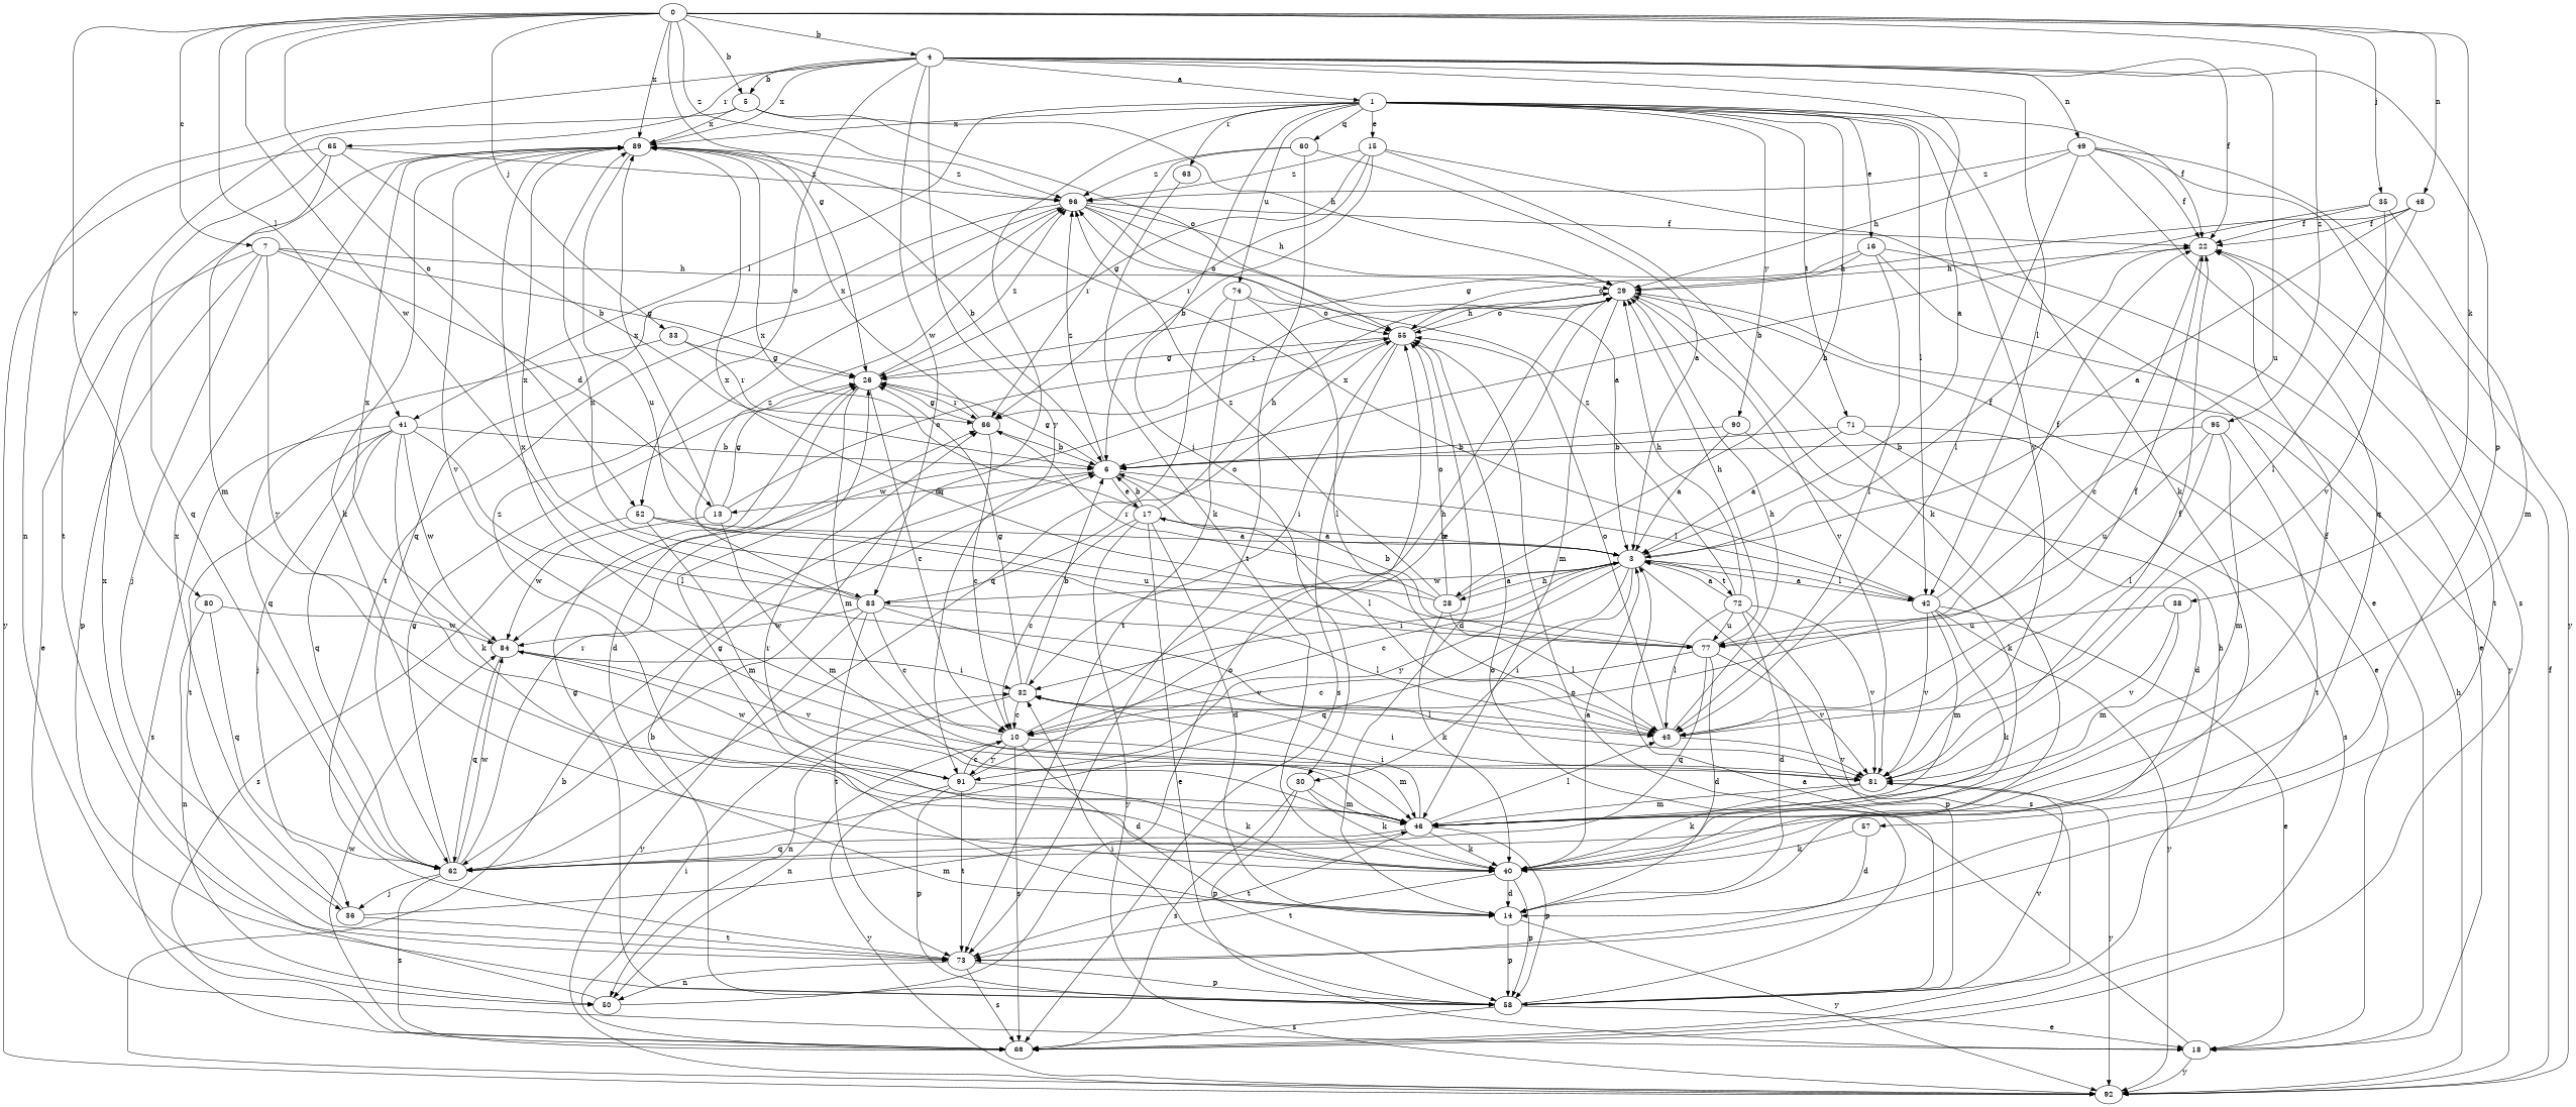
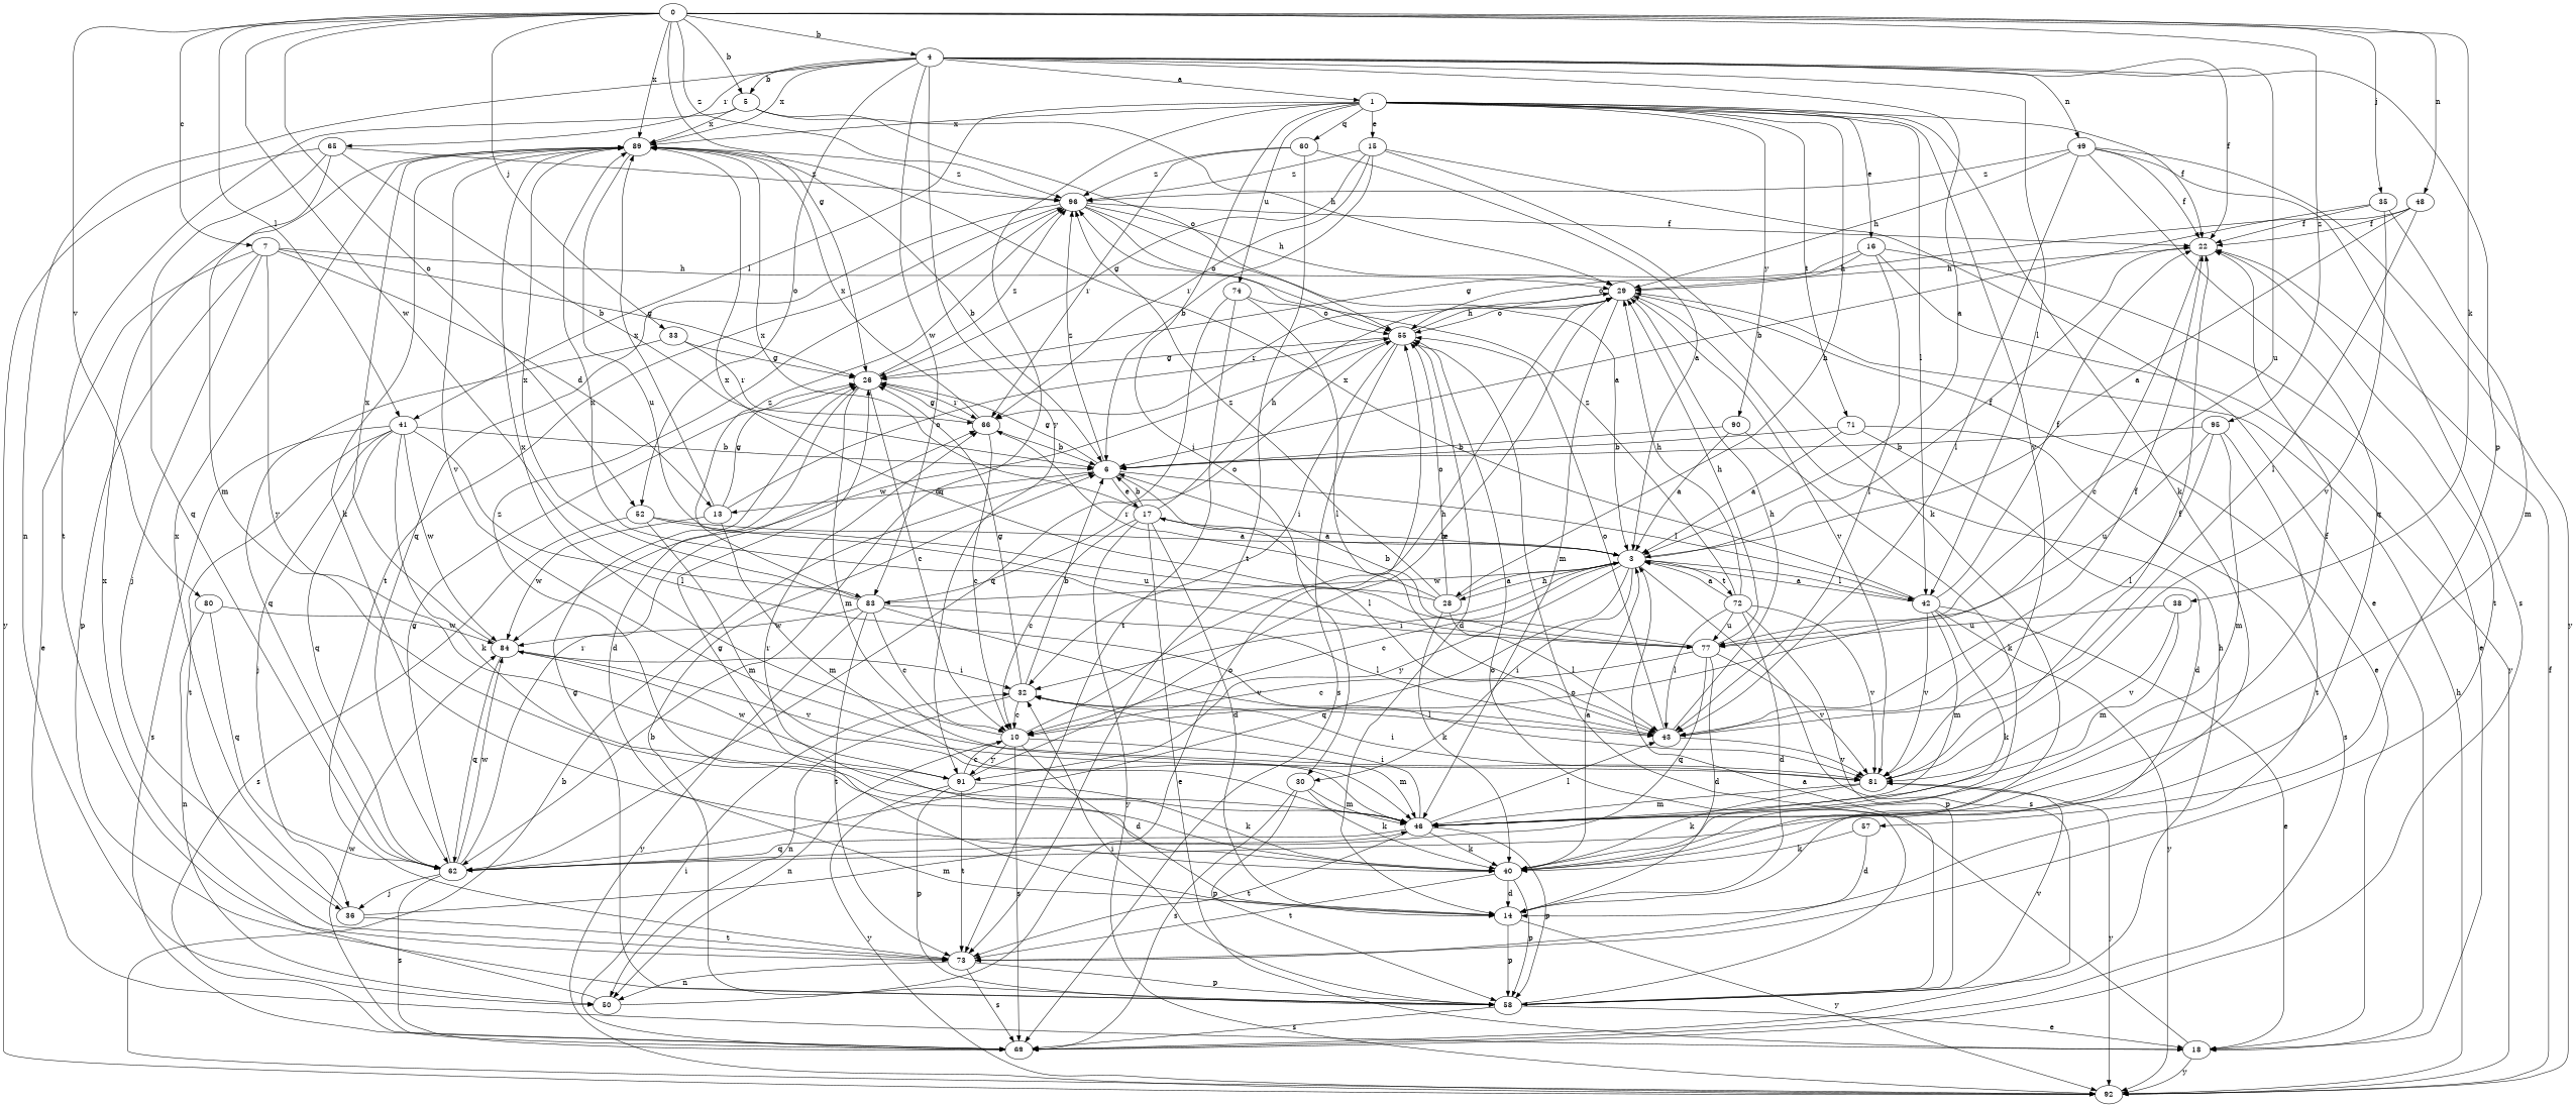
  strict digraph {
    0
    4
    5
    7
    26
    33
    35
    38
    41
    48
    52
    80
    83
    89
    95
    96
    1
    22
    42
    3
    91
    49
    50
    57
    65
    77
    29
    55
    73
    13
    18
    36
    58
    10
    14
    46
    66
    62
    81
    6
    40
    69
    43
    84
    92
    15
    16
    28
    30
    60
-   63
    71
    74
    90
    32
    17
    72
    0 -> 4 [label=b]
    0 -> 5 [label=b]
    0 -> 7 [label=c]
    0 -> 26 [label=g]
    0 -> 33 [label=j]
    0 -> 35 [label=j]
    0 -> 38 [label=k]
    0 -> 41 [label=l]
    0 -> 48 [label=n]
    0 -> 52 [label=o]
    0 -> 80 [label=v]
    0 -> 83 [label=w]
    0 -> 89 [label=x]
    0 -> 95 [label=z]
    0 -> 96 [label=z]
    4 -> 5 [label=b]
    4 -> 52 [label=o]
    4 -> 83 [label=w]
    4 -> 89 [label=x]
    4 -> 1 [label=a]
    4 -> 22 [label=f]
    4 -> 42 [label=l]
    4 -> 3 [label=a]
    4 -> 91 [label=y]
    4 -> 49 [label=n]
    4 -> 50 [label=n]
    4 -> 57 [label=p]
    4 -> 65 [label=r]
    4 -> 77 [label=u]
    5 -> 89 [label=x]
    5 -> 29 [label=h]
    5 -> 55 [label=o]
    5 -> 73 [label=t]
    7 -> 26 [label=g]
    7 -> 91 [label=y]
    7 -> 29 [label=h]
    7 -> 13 [label=d]
    7 -> 18 [label=e]
    7 -> 36 [label=j]
    7 -> 58 [label=p]
    26 -> 96 [label=z]
    26 -> 10 [label=c]
    26 -> 14 [label=d]
    26 -> 46 [label=m]
    26 -> 66 [label=r]
    33 -> 26 [label=g]
    33 -> 66 [label=r]
    33 -> 62 [label=q]
    35 -> 22 [label=f]
    35 -> 46 [label=m]
    35 -> 81 [label=v]
    35 -> 6 [label=b]
    38 -> 77 [label=u]
    38 -> 46 [label=m]
    38 -> 81 [label=v]
    41 -> 73 [label=t]
    41 -> 36 [label=j]
    41 -> 62 [label=q]
    41 -> 6 [label=b]
    41 -> 40 [label=k]
    41 -> 69 [label=s]
    41 -> 43 [label=l]
    41 -> 84 [label=w]
    48 -> 26 [label=g]
    48 -> 22 [label=f]
    48 -> 3 [label=a]
    48 -> 43 [label=l]
    52 -> 3 [label=a]
    52 -> 77 [label=u]
    52 -> 46 [label=m]
    52 -> 69 [label=s]
    80 -> 50 [label=n]
    80 -> 62 [label=q]
    80 -> 84 [label=w]
    83 -> 89 [label=x]
    83 -> 96 [label=z]
    83 -> 55 [label=o]
    83 -> 73 [label=t]
    83 -> 10 [label=c]
    83 -> 81 [label=v]
    83 -> 43 [label=l]
    83 -> 84 [label=w]
    83 -> 92 [label=y]
    89 -> 96 [label=z]
    89 -> 77 [label=u]
    89 -> 81 [label=v]
    89 -> 6 [label=b]
    89 -> 40 [label=k]
    95 -> 77 [label=u]
    95 -> 73 [label=t]
    95 -> 46 [label=m]
    95 -> 6 [label=b]
    95 -> 43 [label=l]
    96 -> 22 [label=f]
    96 -> 3 [label=a]
    96 -> 29 [label=h]
    96 -> 55 [label=o]
    96 -> 73 [label=t]
    96 -> 62 [label=q]
    1 -> 41 [label=l]
    1 -> 89 [label=x]
    1 -> 22 [label=f]
    1 -> 42 [label=l]
    1 -> 62 [label=q]
    1 -> 81 [label=v]
    1 -> 40 [label=k]
    1 -> 15 [label=e]
    1 -> 16 [label=e]
    1 -> 28 [label=h]
    1 -> 30 [label=i]
    1 -> 60 [label=q]
-   1 -> 63 [label=r]
    1 -> 71 [label=t]
    1 -> 74 [label=u]
    1 -> 90 [label=y]
    22 -> 29 [label=h]
    22 -> 73 [label=t]
    22 -> 10 [label=c]
    42 -> 89 [label=x]
    42 -> 22 [label=f]
    42 -> 3 [label=a]
    42 -> 18 [label=e]
    42 -> 46 [label=m]
    42 -> 81 [label=v]
    42 -> 40 [label=k]
    42 -> 92 [label=y]
    3 -> 83 [label=w]
    3 -> 22 [label=f]
    3 -> 42 [label=l]
    3 -> 91 [label=y]
    3 -> 10 [label=c]
    3 -> 62 [label=q]
    3 -> 69 [label=s]
    3 -> 28 [label=h]
    3 -> 30 [label=i]
    3 -> 32 [label=i]
    3 -> 17 [label=e]
    3 -> 72 [label=t]
    91 -> 29 [label=h]
    91 -> 73 [label=t]
    91 -> 58 [label=p]
    91 -> 10 [label=c]
    91 -> 40 [label=k]
    91 -> 84 [label=w]
    91 -> 92 [label=y]
    49 -> 96 [label=z]
    49 -> 22 [label=f]
    49 -> 29 [label=h]
    49 -> 62 [label=q]
    49 -> 69 [label=s]
    49 -> 43 [label=l]
    49 -> 92 [label=y]
    50 -> 89 [label=x]
    50 -> 55 [label=o]
    57 -> 14 [label=d]
    57 -> 40 [label=k]
    65 -> 96 [label=z]
    65 -> 46 [label=m]
    65 -> 62 [label=q]
    65 -> 6 [label=b]
    65 -> 92 [label=y]
    77 -> 89 [label=x]
    77 -> 29 [label=h]
    77 -> 10 [label=c]
    77 -> 14 [label=d]
    77 -> 62 [label=q]
    77 -> 81 [label=v]
    77 -> 6 [label=b]
    29 -> 55 [label=o]
    29 -> 18 [label=e]
    29 -> 46 [label=m]
    29 -> 66 [label=r]
    29 -> 81 [label=v]
    55 -> 26 [label=g]
    55 -> 29 [label=h]
    55 -> 14 [label=d]
    55 -> 69 [label=s]
    55 -> 84 [label=w]
    55 -> 32 [label=i]
    73 -> 50 [label=n]
    73 -> 58 [label=p]
    73 -> 69 [label=s]
    13 -> 26 [label=g]
    13 -> 89 [label=x]
    13 -> 55 [label=o]
    13 -> 46 [label=m]
    13 -> 84 [label=w]
    18 -> 55 [label=o]
    18 -> 92 [label=y]
    36 -> 89 [label=x]
    36 -> 73 [label=t]
    36 -> 46 [label=m]
    58 -> 26 [label=g]
    58 -> 3 [label=a]
    58 -> 29 [label=h]
    58 -> 55 [label=o]
    58 -> 18 [label=e]
    58 -> 81 [label=v]
    58 -> 6 [label=b]
    58 -> 69 [label=s]
    58 -> 32 [label=i]
    10 -> 89 [label=x]
    10 -> 91 [label=y]
    10 -> 50 [label=n]
    10 -> 29 [label=h]
    10 -> 14 [label=d]
    10 -> 46 [label=m]
    10 -> 69 [label=s]
    14 -> 26 [label=g]
    14 -> 58 [label=p]
    14 -> 92 [label=y]
    46 -> 96 [label=z]
    46 -> 22 [label=f]
    46 -> 73 [label=t]
    46 -> 58 [label=p]
    46 -> 62 [label=q]
    46 -> 40 [label=k]
    46 -> 43 [label=l]
    46 -> 32 [label=i]
    66 -> 26 [label=g]
    66 -> 89 [label=x]
    66 -> 10 [label=c]
    66 -> 6 [label=b]
    62 -> 26 [label=g]
    62 -> 36 [label=j]
    62 -> 66 [label=r]
    62 -> 69 [label=s]
    62 -> 84 [label=w]
    81 -> 22 [label=f]
    81 -> 46 [label=m]
    81 -> 40 [label=k]
    81 -> 92 [label=y]
    81 -> 32 [label=i]
    6 -> 26 [label=g]
    6 -> 96 [label=z]
    6 -> 42 [label=l]
    6 -> 13 [label=d]
    6 -> 43 [label=l]
    6 -> 17 [label=e]
    40 -> 3 [label=a]
    40 -> 73 [label=t]
    40 -> 58 [label=p]
    40 -> 14 [label=d]
    40 -> 66 [label=r]
    69 -> 84 [label=w]
    69 -> 32 [label=i]
    43 -> 22 [label=f]
    43 -> 29 [label=h]
    43 -> 55 [label=o]
    43 -> 81 [label=v]
    84 -> 89 [label=x]
    84 -> 62 [label=q]
    84 -> 81 [label=v]
    84 -> 32 [label=i]
    92 -> 22 [label=f]
    92 -> 29 [label=h]
    92 -> 6 [label=b]
    15 -> 26 [label=g]
    15 -> 96 [label=z]
    15 -> 18 [label=e]
    15 -> 66 [label=r]
    15 -> 6 [label=b]
    15 -> 40 [label=k]
    16 -> 29 [label=h]
    16 -> 55 [label=o]
    16 -> 18 [label=e]
    16 -> 43 [label=l]
    16 -> 92 [label=y]
    28 -> 89 [label=x]
    28 -> 96 [label=z]
    28 -> 3 [label=a]
    28 -> 55 [label=o]
    28 -> 66 [label=r]
    28 -> 40 [label=k]
    28 -> 43 [label=l]
    30 -> 58 [label=p]
    30 -> 46 [label=m]
    30 -> 40 [label=k]
    30 -> 69 [label=s]
    60 -> 96 [label=z]
    60 -> 3 [label=a]
    60 -> 73 [label=t]
    60 -> 66 [label=r]
-   63 -> 40 [label=k]
    71 -> 3 [label=a]
    71 -> 14 [label=d]
    71 -> 6 [label=b]
    71 -> 69 [label=s]
    74 -> 55 [label=o]
    74 -> 73 [label=t]
    74 -> 62 [label=q]
    74 -> 43 [label=l]
    90 -> 3 [label=a]
    90 -> 6 [label=b]
    90 -> 40 [label=k]
    32 -> 26 [label=g]
    32 -> 50 [label=n]
    32 -> 10 [label=c]
    32 -> 6 [label=b]
    32 -> 43 [label=l]
    17 -> 89 [label=x]
    17 -> 3 [label=a]
    17 -> 29 [label=h]
    17 -> 18 [label=e]
    17 -> 10 [label=c]
    17 -> 14 [label=d]
    17 -> 6 [label=b]
    17 -> 92 [label=y]
    72 -> 96 [label=z]
    72 -> 3 [label=a]
    72 -> 77 [label=u]
    72 -> 29 [label=h]
    72 -> 58 [label=p]
    72 -> 14 [label=d]
    72 -> 81 [label=v]
    72 -> 43 [label=l]
  }
